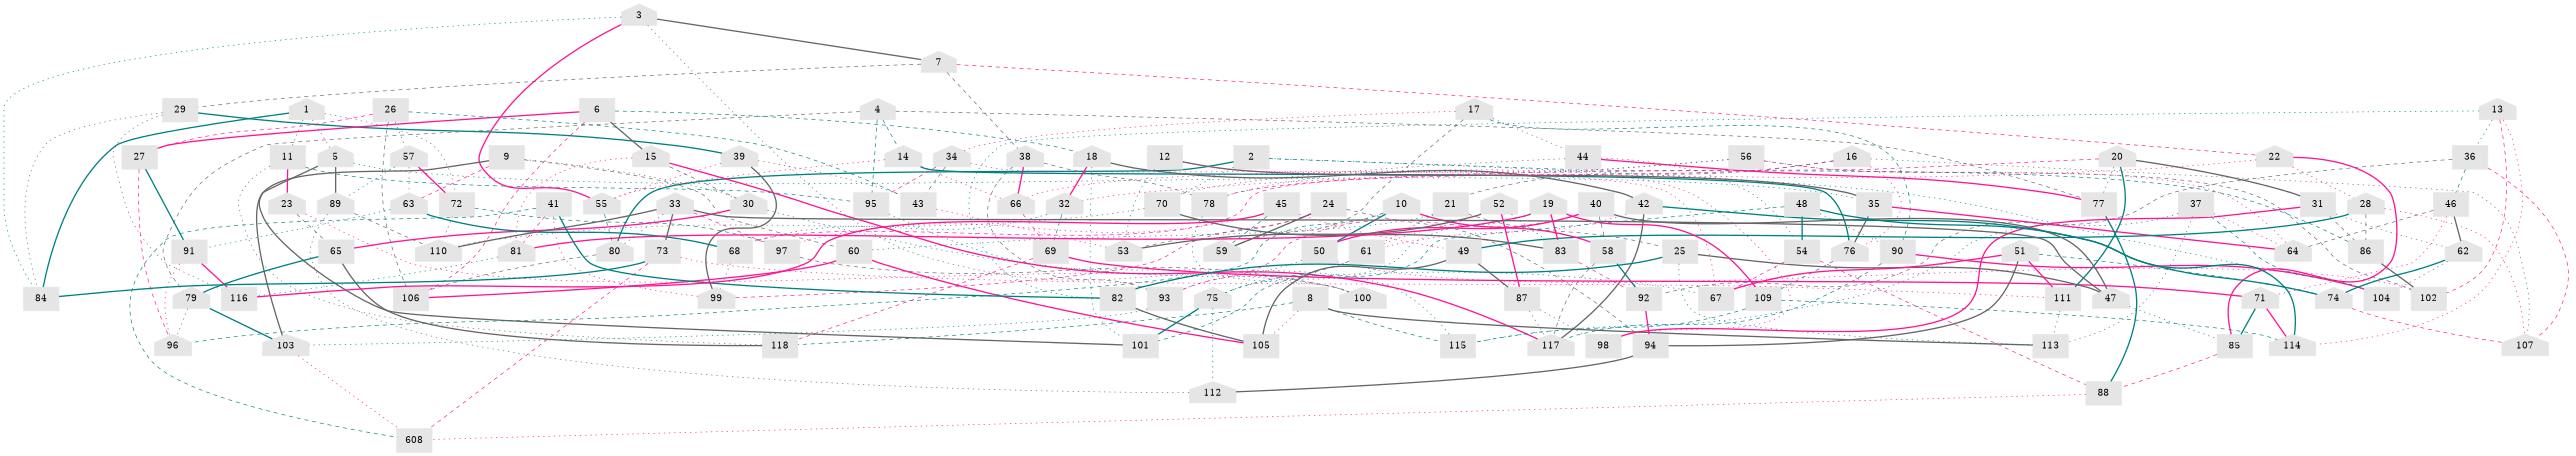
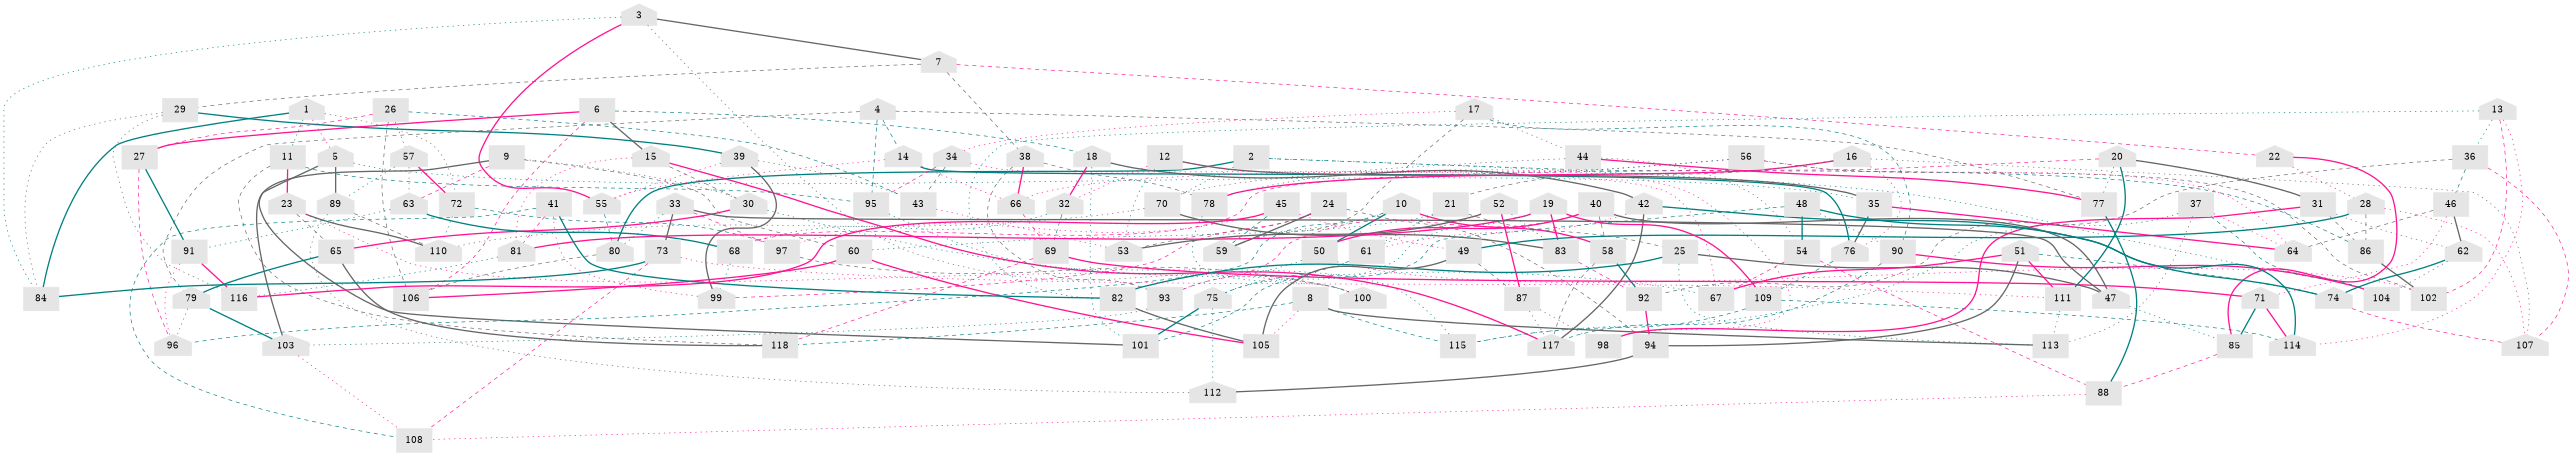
  graph {
    node [color=gray90 shape=box style=filled]
    edge [color=deeppink style=dotted]
    1 [shape=house]
    5 [shape=house]
    11
    72
    84
    35
    89 [shape=house]
    101
    95
    118
    23 [shape=house]
    110 [shape=house]
    97
    2
    70
    80 [shape=house]
    86
    104
    83
    106
    102
    3 [shape=house]
    7 [shape=house]
    55 [shape=house]
    100 [shape=house]
    22 [shape=house]
    29
    38 [shape=house]
    4 [shape=house]
    14 [shape=house]
    77
    79 [shape=house]
    66 [shape=house]
    76 [shape=house]
    88
    103 [shape=house]
    96 [shape=house]
    115
    64 [shape=house]
    112 [shape=house]
    15 [shape=house]
    6
    18 [shape=house]
    27
    30 [shape=house]
    81 [shape=house]
    117 [shape=house]
    32 [shape=house]
    42 [shape=house]
    91
    28 [shape=house]
    85
    39 [shape=house]
    116
    78
    93
    8
    105
    113
    9
    60
    63 [shape=house]
    65
    67
    68
-   108 [label=608]
+   108
    10 [shape=house]
    50
    58
    59 [shape=house]
    92
    12
    53 [shape=house]
    98
    13 [shape=house]
    36
    82
    114 [shape=house]
    107 [shape=house]
    46
    69
    109
    16 [shape=house]
    21
    25
    61
    17 [shape=house]
    34 [shape=house]
    44
    90
    43
    54
    74 [shape=house]
    19 [shape=house]
    75 [shape=house]
    20 [shape=house]
    31
    111
    62 [shape=house]
    99 [shape=house]
    47 [shape=house]
    49
    24
    94
    26
    57 [shape=house]
    87
    71 [shape=house]
    33 [shape=house]
    73
    37
    40
    41
    45
    48
    51 [shape=house]
    52 [shape=house]
    56
    1 -- 5
    1 -- 11 [color=teal]
    1 -- 72 [color=gray40]
    1 -- 84 [color=teal style=bold]
    5 -- 35 [color=teal]
    5 -- 89 [color=gray40 style=bold]
    5 -- 101 [color=gray40 style=bold]
    11 -- 95 [color=teal style=dashed]
-   11 -- 118 [color=gray40]
+   11 -- 118 [color=gray40 style=dashed]
    11 -- 23 [style=bold]
    72 -- 110 [color=teal]
    72 -- 97 [color=teal style=dashed]
    35 -- 76 [color=gray40 style=bold]
    35 -- 64 [style=bold]
    89 -- 110 [color=gray40 style=dashed]
    89 -- 112 [color=gray40]
    95 -- 115 [color=teal]
-   33 -- 110 [color=gray40 style=bold]
+   23 -- 110 [color=gray40 style=bold]
    23 -- 100
    23 -- 65 [color=gray40 style=dashed]
    97 -- 100 [color=gray40 style=dashed]
    2 -- 70 [color=teal]
    2 -- 80 [color=teal style=bold]
    2 -- 86 [color=teal style=dashed]
    2 -- 104 [color=teal]
    70 -- 110 [color=gray40]
    70 -- 83 [color=gray40 style=bold]
    80 -- 106 [color=gray40 style=dashed]
    86 -- 102 [color=gray40 style=bold]
    83 -- 92 [style=dashed]
    3 -- 84 [color=teal]
    3 -- 7 [color=gray40 style=bold]
    3 -- 55 [style=bold]
    3 -- 100 [color=gray40]
    7 -- 22 [style=dashed]
    7 -- 29 [color=gray40 style=dashed]
    7 -- 38 [color=gray40 style=dashed]
    55 -- 80 [color=teal style=dashed]
-   22 -- 32
+   12 -- 32
    22 -- 28
    22 -- 85 [style=bold]
    29 -- 84 [color=gray40]
    29 -- 39 [color=teal style=bold]
    29 -- 116 [color=gray40]
    38 -- 66 [style=bold]
    38 -- 78 [color=gray40 style=dashed]
    38 -- 93 [color=gray40 style=dashed]
    4 -- 95 [color=teal style=dashed]
    4 -- 14 [color=teal style=dashed]
    4 -- 77 [color=gray40 style=dashed]
    4 -- 79 [color=gray40 style=dashed]
    14 -- 55
    14 -- 66
    14 -- 76 [color=teal style=bold]
    77 -- 88 [color=teal style=bold]
    79 -- 103 [color=teal style=bold]
    79 -- 96 [color=gray40]
    66 -- 69 [style=dashed]
    76 -- 109 [color=teal style=dashed]
    88 -- 108
    103 -- 108
    15 -- 30 [color=gray40 style=dashed]
    15 -- 81
    15 -- 117 [style=bold]
    6 -- 106 [style=dashed]
    6 -- 15 [color=gray40 style=bold]
    6 -- 18 [color=teal style=dashed]
    6 -- 27 [style=bold]
    18 -- 101 [color=teal]
    18 -- 32 [style=bold]
    18 -- 42 [color=gray40 style=bold]
    27 -- 96 [style=dashed]
    27 -- 91 [color=teal style=bold]
    30 -- 65 [style=bold]
    30 -- 67 [color=teal]
    81 -- 116 [color=teal]
    32 -- 68 [color=teal]
    32 -- 69 [color=teal style=dashed]
    42 -- 117 [color=gray40 style=bold]
    42 -- 61
    42 -- 74 [color=teal style=bold]
    91 -- 96
    91 -- 116 [style=bold]
    28 -- 86 [color=gray40 style=dashed]
    28 -- 107
    28 -- 49 [color=teal style=bold]
    85 -- 88 [style=dashed]
    39 -- 55
    39 -- 43 [color=gray40]
    39 -- 99 [color=gray40 style=bold]
    78 -- 100 [color=teal]
    93 -- 103 [color=teal]
    8 -- 118 [color=teal style=dashed]
    8 -- 115 [color=teal style=dashed]
    8 -- 105
    8 -- 113 [color=gray40 style=bold]
    9 -- 103 [color=gray40 style=bold]
    9 -- 30 [color=gray40]
    9 -- 60 [color=gray40 style=dashed]
    9 -- 63 [style=dashed]
    60 -- 106 [style=bold]
    60 -- 105 [style=bold]
    63 -- 91 [color=teal]
    63 -- 68 [color=teal style=bold]
    65 -- 118 [color=gray40 style=bold]
    65 -- 79 [color=teal style=bold]
    68 -- 99 [color=teal]
    10 -- 96 [color=teal style=dashed]
    10 -- 50 [color=teal style=bold]
    10 -- 58 [style=bold]
    10 -- 59 [color=gray40]
    50 -- 102
    50 -- 93 [color=teal]
    58 -- 117 [color=gray40 style=dashed]
    58 -- 92 [color=teal style=bold]
    92 -- 94 [style=bold]
    12 -- 35 [color=gray40 style=bold]
    12 -- 53 [color=teal]
    12 -- 98
    13 -- 102 [style=dashed]
    13 -- 36 [color=teal]
    13 -- 82 [color=teal]
    13 -- 114
    36 -- 92 [color=gray40 style=dashed]
    36 -- 107 [style=dashed]
    36 -- 46 [color=teal style=dashed]
    82 -- 105 [color=gray40 style=bold]
    46 -- 64 [color=gray40 style=dashed]
    46 -- 62 [color=gray40 style=bold]
    46 -- 71
    69 -- 118 [style=dashed]
    69 -- 71 [style=bold]
    109 -- 115 [color=teal style=dashed]
    109 -- 114 [color=teal style=dashed]
    16 -- 76
-   16 -- 78 [style=dashed]
+   16 -- 78 [style=bold]
    16 -- 107 [color=gray40]
    16 -- 21 [color=gray40 style=dashed]
    21 -- 60 [color=teal]
    21 -- 25 [color=gray40 style=dashed]
    21 -- 61 [color=teal]
    25 -- 113 [color=teal]
    25 -- 82 [color=teal style=bold]
    25 -- 47 [color=gray40 style=bold]
    61 -- 75 [color=teal style=dashed]
    17 -- 59 [color=gray40 style=dashed]
    17 -- 34
    17 -- 44 [color=gray40]
    17 -- 90 [color=teal style=dashed]
    34 -- 95 [style=dashed]
    34 -- 67
    34 -- 43 [color=gray40 style=dashed]
    44 -- 70 [color=gray40]
    44 -- 77 [style=bold]
    44 -- 54 [color=gray40]
    90 -- 104 [style=bold]
    90 -- 117 [color=teal style=dashed]
    43 -- 53
    54 -- 88 [style=dashed]
    54 -- 67 [style=dashed]
    74 -- 107 [style=dashed]
    19 -- 83 [style=bold]
    19 -- 81 [style=bold]
    19 -- 109 [style=bold]
    19 -- 75 [color=teal]
    75 -- 101 [color=teal style=bold]
    75 -- 112 [color=teal]
    20 -- 77 [color=teal]
    20 -- 68 [style=dashed]
    20 -- 31 [color=gray40 style=bold]
    20 -- 111 [color=teal style=bold]
    31 -- 86 [color=gray40 style=dashed]
    31 -- 98 [style=bold]
    31 -- 62 [color=gray40]
    111 -- 113 [color=gray40]
    62 -- 104 [color=gray40]
    62 -- 74 [color=teal style=bold]
    47 -- 85 [color=teal]
    49 -- 105 [color=gray40 style=bold]
-   49 -- 87 [color=gray40 style=bold]
+   49 -- 87 [color=gray40 style=dashed]
    24 -- 59 [color=gray40 style=bold]
    24 -- 53 [color=gray40 style=dashed]
    24 -- 99 [style=dashed]
    24 -- 94 [color=gray40 style=dashed]
    94 -- 112 [color=gray40 style=bold]
    26 -- 106 [color=gray40 style=dashed]
    26 -- 27 [style=dashed]
    26 -- 43 [color=teal style=dashed]
    26 -- 57 [color=teal]
    57 -- 72 [style=bold]
    57 -- 89 [color=teal]
    57 -- 63 [color=gray40]
    87 -- 117 [color=gray40]
    87 -- 98 [color=gray40]
    71 -- 85 [color=teal style=bold]
    71 -- 114 [style=bold]
    33 -- 97 [style=dashed]
    33 -- 80 [color=teal]
    33 -- 47 [color=gray40 style=bold]
    33 -- 73 [color=gray40 style=bold]
    73 -- 84 [color=teal style=bold]
    73 -- 108 [style=dashed]
    73 -- 111
    37 -- 104 [color=teal style=dashed]
    37 -- 115 [color=teal]
    37 -- 64
    37 -- 113 [color=gray40]
    40 -- 93 [style=dashed]
    40 -- 50 [style=bold]
    40 -- 58 [color=gray40 style=dashed]
    40 -- 47 [color=gray40 style=bold]
    41 -- 81 [style=dashed]
    41 -- 108 [color=teal style=dashed]
    41 -- 82 [color=teal style=bold]
    41 -- 99
    45 -- 97
    45 -- 116 [style=bold]
    45 -- 59 [color=teal style=dashed]
    45 -- 49
    48 -- 101 [color=teal style=dashed]
    48 -- 114 [color=teal style=bold]
    48 -- 90 [color=gray40]
    48 -- 54 [color=teal style=bold]
    51 -- 67 [style=bold]
    51 -- 74 [color=teal style=dashed]
    51 -- 111 [style=bold]
    51 -- 94 [color=gray40 style=bold]
    52 -- 83 [color=teal]
    52 -- 53 [color=gray40 style=bold]
    52 -- 61
    52 -- 87 [style=bold]
    56 -- 102 [color=gray40 style=dashed]
    56 -- 66
    56 -- 64
    56 -- 78 [color=teal]
  }
